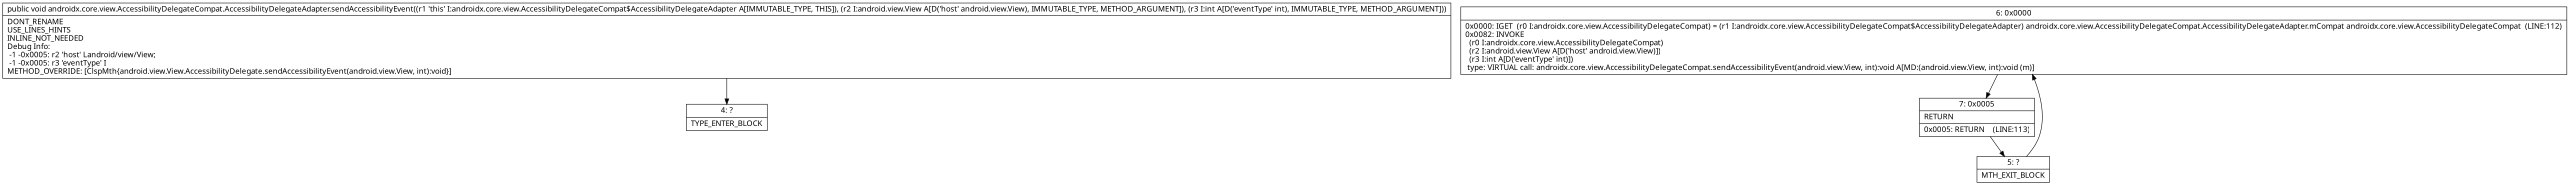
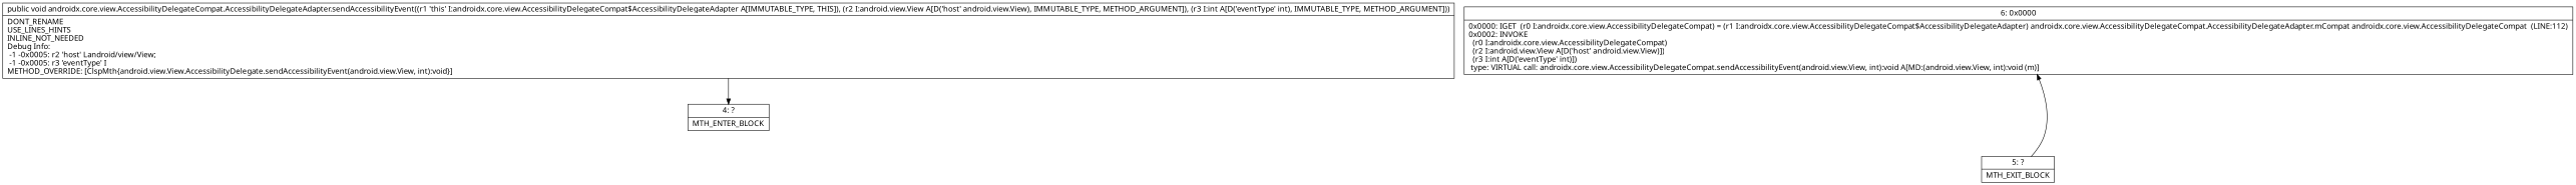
  digraph {
    fontname="Noto Sans"
    node [fontname="Noto Sans" shape=record]
    edge [fontname="Noto Sans"]
-   n1 [label="{4\:\ ?|TYPE_ENTER_BLOCK\l}"]
-   n2 [label="{6\:\ 0x0000|0x0000: IGET  (r0 I:androidx.core.view.AccessibilityDelegateCompat) = (r1 I:androidx.core.view.AccessibilityDelegateCompat$AccessibilityDelegateAdapter) androidx.core.view.AccessibilityDelegateCompat.AccessibilityDelegateAdapter.mCompat androidx.core.view.AccessibilityDelegateCompat  (LINE:112)\l0x0082: INVOKE  \l  (r0 I:androidx.core.view.AccessibilityDelegateCompat)\l  (r2 I:android.view.View A[D('host' android.view.View)])\l  (r3 I:int A[D('eventType' int)])\l type: VIRTUAL call: androidx.core.view.AccessibilityDelegateCompat.sendAccessibilityEvent(android.view.View, int):void A[MD:(android.view.View, int):void (m)]\l}"]
-   n3 [label="{7\:\ 0x0005|RETURN\l|0x0005: RETURN    (LINE:113)\l}"]
+   n1 [label="{4\:\ ?|MTH_ENTER_BLOCK\l}"]
+   n2 [label="{6\:\ 0x0000|0x0000: IGET  (r0 I:androidx.core.view.AccessibilityDelegateCompat) = (r1 I:androidx.core.view.AccessibilityDelegateCompat$AccessibilityDelegateAdapter) androidx.core.view.AccessibilityDelegateCompat.AccessibilityDelegateAdapter.mCompat androidx.core.view.AccessibilityDelegateCompat  (LINE:112)\l0x0002: INVOKE  \l  (r0 I:androidx.core.view.AccessibilityDelegateCompat)\l  (r2 I:android.view.View A[D('host' android.view.View)])\l  (r3 I:int A[D('eventType' int)])\l type: VIRTUAL call: androidx.core.view.AccessibilityDelegateCompat.sendAccessibilityEvent(android.view.View, int):void A[MD:(android.view.View, int):void (m)]\l}"]
    n4 [label="{5\:\ ?|MTH_EXIT_BLOCK\l}"]
    n5 [label="{public void androidx.core.view.AccessibilityDelegateCompat.AccessibilityDelegateAdapter.sendAccessibilityEvent((r1 'this' I:androidx.core.view.AccessibilityDelegateCompat$AccessibilityDelegateAdapter A[IMMUTABLE_TYPE, THIS]), (r2 I:android.view.View A[D('host' android.view.View), IMMUTABLE_TYPE, METHOD_ARGUMENT]), (r3 I:int A[D('eventType' int), IMMUTABLE_TYPE, METHOD_ARGUMENT]))  | DONT_RENAME\lUSE_LINES_HINTS\lINLINE_NOT_NEEDED\lDebug Info:\l  \-1 \-0x0005: r2 'host' Landroid\/view\/View;\l  \-1 \-0x0005: r3 'eventType' I\lMETHOD_OVERRIDE: [ClspMth\{android.view.View.AccessibilityDelegate.sendAccessibilityEvent(android.view.View, int):void\}]\l}"]
-   n2 -> n3
-   n3 -> n4
    n4 -> n2
    n5 -> n1
  }
